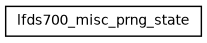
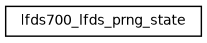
  digraph {
    rankdir=TB
-   n1 [color=black fillcolor=white fontname=Helvetica fontsize=10 height=0.2 label=lfds700_misc_prng_state shape=record style=filled width=0.4]
+   n1 [color=black fillcolor=white fontname=Helvetica fontsize=10 height=0.2 label=lfds700_lfds_prng_state shape=record style=filled width=0.4]
  }
